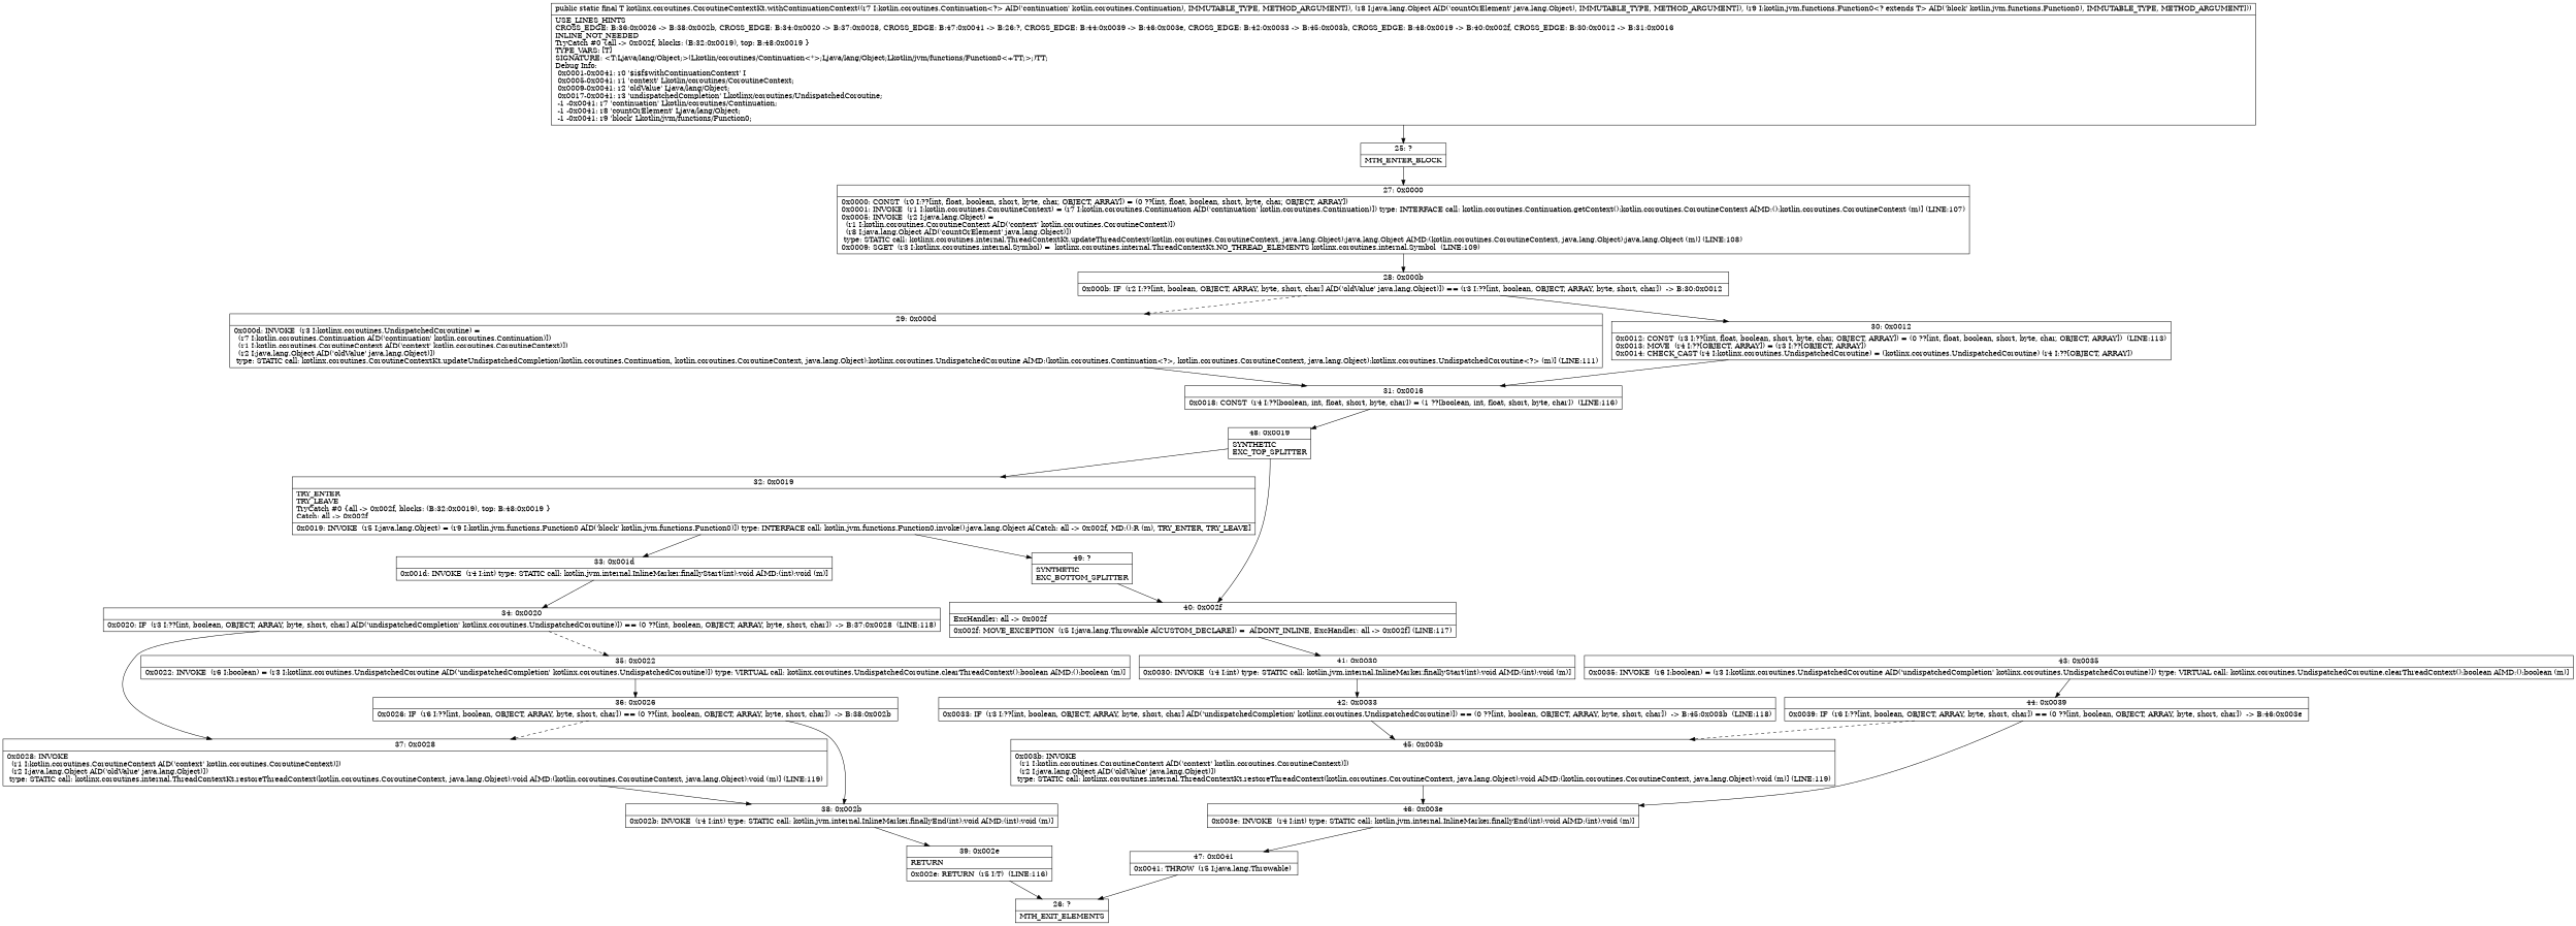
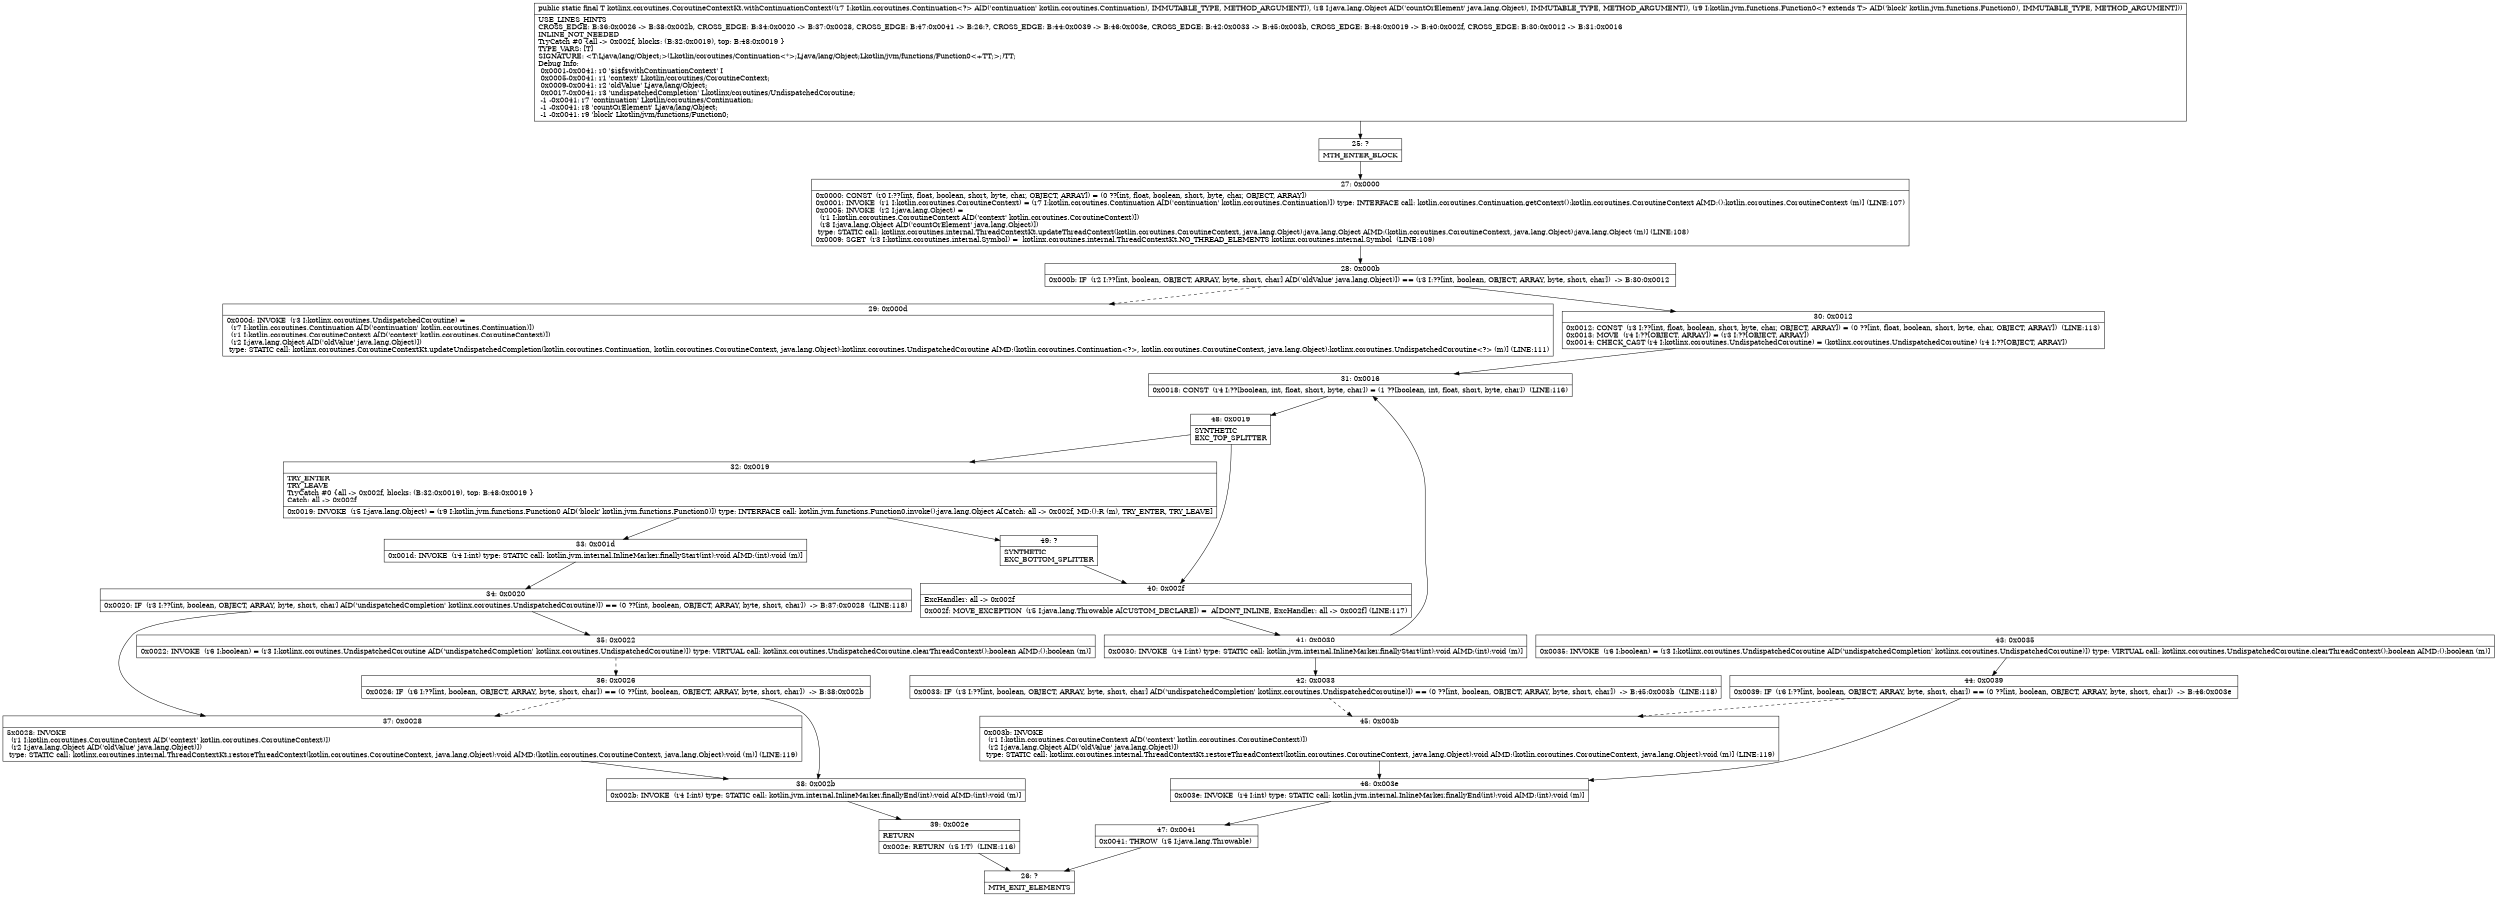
  digraph {
    node [shape=record]
    n1 [label="{25\:\ ?|MTH_ENTER_BLOCK\l}"]
    n2 [label="{27\:\ 0x0000|0x0000: CONST  (r0 I:??[int, float, boolean, short, byte, char, OBJECT, ARRAY]) = (0 ??[int, float, boolean, short, byte, char, OBJECT, ARRAY]) \l0x0001: INVOKE  (r1 I:kotlin.coroutines.CoroutineContext) = (r7 I:kotlin.coroutines.Continuation A[D('continuation' kotlin.coroutines.Continuation)]) type: INTERFACE call: kotlin.coroutines.Continuation.getContext():kotlin.coroutines.CoroutineContext A[MD:():kotlin.coroutines.CoroutineContext (m)] (LINE:107)\l0x0005: INVOKE  (r2 I:java.lang.Object) = \l  (r1 I:kotlin.coroutines.CoroutineContext A[D('context' kotlin.coroutines.CoroutineContext)])\l  (r8 I:java.lang.Object A[D('countOrElement' java.lang.Object)])\l type: STATIC call: kotlinx.coroutines.internal.ThreadContextKt.updateThreadContext(kotlin.coroutines.CoroutineContext, java.lang.Object):java.lang.Object A[MD:(kotlin.coroutines.CoroutineContext, java.lang.Object):java.lang.Object (m)] (LINE:108)\l0x0009: SGET  (r3 I:kotlinx.coroutines.internal.Symbol) =  kotlinx.coroutines.internal.ThreadContextKt.NO_THREAD_ELEMENTS kotlinx.coroutines.internal.Symbol  (LINE:109)\l}"]
    n3 [label="{28\:\ 0x000b|0x000b: IF  (r2 I:??[int, boolean, OBJECT, ARRAY, byte, short, char] A[D('oldValue' java.lang.Object)]) == (r3 I:??[int, boolean, OBJECT, ARRAY, byte, short, char])  \-\> B:30:0x0012 \l}"]
    n4 [label="{29\:\ 0x000d|0x000d: INVOKE  (r3 I:kotlinx.coroutines.UndispatchedCoroutine) = \l  (r7 I:kotlin.coroutines.Continuation A[D('continuation' kotlin.coroutines.Continuation)])\l  (r1 I:kotlin.coroutines.CoroutineContext A[D('context' kotlin.coroutines.CoroutineContext)])\l  (r2 I:java.lang.Object A[D('oldValue' java.lang.Object)])\l type: STATIC call: kotlinx.coroutines.CoroutineContextKt.updateUndispatchedCompletion(kotlin.coroutines.Continuation, kotlin.coroutines.CoroutineContext, java.lang.Object):kotlinx.coroutines.UndispatchedCoroutine A[MD:(kotlin.coroutines.Continuation\<?\>, kotlin.coroutines.CoroutineContext, java.lang.Object):kotlinx.coroutines.UndispatchedCoroutine\<?\> (m)] (LINE:111)\l}"]
    n5 [label="{30\:\ 0x0012|0x0012: CONST  (r3 I:??[int, float, boolean, short, byte, char, OBJECT, ARRAY]) = (0 ??[int, float, boolean, short, byte, char, OBJECT, ARRAY])  (LINE:113)\l0x0013: MOVE  (r4 I:??[OBJECT, ARRAY]) = (r3 I:??[OBJECT, ARRAY]) \l0x0014: CHECK_CAST (r4 I:kotlinx.coroutines.UndispatchedCoroutine) = (kotlinx.coroutines.UndispatchedCoroutine) (r4 I:??[OBJECT, ARRAY]) \l}"]
    n6 [label="{31\:\ 0x0016|0x0018: CONST  (r4 I:??[boolean, int, float, short, byte, char]) = (1 ??[boolean, int, float, short, byte, char])  (LINE:116)\l}"]
    n7 [label="{48\:\ 0x0019|SYNTHETIC\lEXC_TOP_SPLITTER\l}"]
    n8 [label="{32\:\ 0x0019|TRY_ENTER\lTRY_LEAVE\lTryCatch #0 \{all \-\> 0x002f, blocks: (B:32:0x0019), top: B:48:0x0019 \}\lCatch: all \-\> 0x002f\l|0x0019: INVOKE  (r5 I:java.lang.Object) = (r9 I:kotlin.jvm.functions.Function0 A[D('block' kotlin.jvm.functions.Function0)]) type: INTERFACE call: kotlin.jvm.functions.Function0.invoke():java.lang.Object A[Catch: all \-\> 0x002f, MD:():R (m), TRY_ENTER, TRY_LEAVE]\l}"]
    n9 [label="{40\:\ 0x002f|ExcHandler: all \-\> 0x002f\l|0x002f: MOVE_EXCEPTION  (r5 I:java.lang.Throwable A[CUSTOM_DECLARE]) =  A[DONT_INLINE, ExcHandler: all \-\> 0x002f] (LINE:117)\l}"]
    n10 [label="{33\:\ 0x001d|0x001d: INVOKE  (r4 I:int) type: STATIC call: kotlin.jvm.internal.InlineMarker.finallyStart(int):void A[MD:(int):void (m)]\l}"]
    n11 [label="{49\:\ ?|SYNTHETIC\lEXC_BOTTOM_SPLITTER\l}"]
    n12 [label="{41\:\ 0x0030|0x0030: INVOKE  (r4 I:int) type: STATIC call: kotlin.jvm.internal.InlineMarker.finallyStart(int):void A[MD:(int):void (m)]\l}"]
    n13 [label="{34\:\ 0x0020|0x0020: IF  (r3 I:??[int, boolean, OBJECT, ARRAY, byte, short, char] A[D('undispatchedCompletion' kotlinx.coroutines.UndispatchedCoroutine)]) == (0 ??[int, boolean, OBJECT, ARRAY, byte, short, char])  \-\> B:37:0x0028  (LINE:118)\l}"]
    n14 [label="{35\:\ 0x0022|0x0022: INVOKE  (r6 I:boolean) = (r3 I:kotlinx.coroutines.UndispatchedCoroutine A[D('undispatchedCompletion' kotlinx.coroutines.UndispatchedCoroutine)]) type: VIRTUAL call: kotlinx.coroutines.UndispatchedCoroutine.clearThreadContext():boolean A[MD:():boolean (m)]\l}"]
-   n15 [label="{37\:\ 0x0028|0x0028: INVOKE  \l  (r1 I:kotlin.coroutines.CoroutineContext A[D('context' kotlin.coroutines.CoroutineContext)])\l  (r2 I:java.lang.Object A[D('oldValue' java.lang.Object)])\l type: STATIC call: kotlinx.coroutines.internal.ThreadContextKt.restoreThreadContext(kotlin.coroutines.CoroutineContext, java.lang.Object):void A[MD:(kotlin.coroutines.CoroutineContext, java.lang.Object):void (m)] (LINE:119)\l}"]
+   n15 [label="{37\:\ 0x0028|5x0028: INVOKE  \l  (r1 I:kotlin.coroutines.CoroutineContext A[D('context' kotlin.coroutines.CoroutineContext)])\l  (r2 I:java.lang.Object A[D('oldValue' java.lang.Object)])\l type: STATIC call: kotlinx.coroutines.internal.ThreadContextKt.restoreThreadContext(kotlin.coroutines.CoroutineContext, java.lang.Object):void A[MD:(kotlin.coroutines.CoroutineContext, java.lang.Object):void (m)] (LINE:119)\l}"]
    n16 [label="{36\:\ 0x0026|0x0026: IF  (r6 I:??[int, boolean, OBJECT, ARRAY, byte, short, char]) == (0 ??[int, boolean, OBJECT, ARRAY, byte, short, char])  \-\> B:38:0x002b \l}"]
    n17 [label="{38\:\ 0x002b|0x002b: INVOKE  (r4 I:int) type: STATIC call: kotlin.jvm.internal.InlineMarker.finallyEnd(int):void A[MD:(int):void (m)]\l}"]
    n18 [label="{39\:\ 0x002e|RETURN\l|0x002e: RETURN  (r5 I:T)  (LINE:116)\l}"]
    n19 [label="{26\:\ ?|MTH_EXIT_ELEMENTS\l}"]
    n20 [label="{42\:\ 0x0033|0x0033: IF  (r3 I:??[int, boolean, OBJECT, ARRAY, byte, short, char] A[D('undispatchedCompletion' kotlinx.coroutines.UndispatchedCoroutine)]) == (0 ??[int, boolean, OBJECT, ARRAY, byte, short, char])  \-\> B:45:0x003b  (LINE:118)\l}"]
    n21 [label="{45\:\ 0x003b|0x003b: INVOKE  \l  (r1 I:kotlin.coroutines.CoroutineContext A[D('context' kotlin.coroutines.CoroutineContext)])\l  (r2 I:java.lang.Object A[D('oldValue' java.lang.Object)])\l type: STATIC call: kotlinx.coroutines.internal.ThreadContextKt.restoreThreadContext(kotlin.coroutines.CoroutineContext, java.lang.Object):void A[MD:(kotlin.coroutines.CoroutineContext, java.lang.Object):void (m)] (LINE:119)\l}"]
    n22 [label="{43\:\ 0x0035|0x0035: INVOKE  (r6 I:boolean) = (r3 I:kotlinx.coroutines.UndispatchedCoroutine A[D('undispatchedCompletion' kotlinx.coroutines.UndispatchedCoroutine)]) type: VIRTUAL call: kotlinx.coroutines.UndispatchedCoroutine.clearThreadContext():boolean A[MD:():boolean (m)]\l}"]
    n23 [label="{44\:\ 0x0039|0x0039: IF  (r6 I:??[int, boolean, OBJECT, ARRAY, byte, short, char]) == (0 ??[int, boolean, OBJECT, ARRAY, byte, short, char])  \-\> B:46:0x003e \l}"]
    n24 [label="{46\:\ 0x003e|0x003e: INVOKE  (r4 I:int) type: STATIC call: kotlin.jvm.internal.InlineMarker.finallyEnd(int):void A[MD:(int):void (m)]\l}"]
    n25 [label="{47\:\ 0x0041|0x0041: THROW  (r5 I:java.lang.Throwable) \l}"]
    n26 [label="{public static final T kotlinx.coroutines.CoroutineContextKt.withContinuationContext((r7 I:kotlin.coroutines.Continuation\<?\> A[D('continuation' kotlin.coroutines.Continuation), IMMUTABLE_TYPE, METHOD_ARGUMENT]), (r8 I:java.lang.Object A[D('countOrElement' java.lang.Object), IMMUTABLE_TYPE, METHOD_ARGUMENT]), (r9 I:kotlin.jvm.functions.Function0\<? extends T\> A[D('block' kotlin.jvm.functions.Function0), IMMUTABLE_TYPE, METHOD_ARGUMENT]))  | USE_LINES_HINTS\lCROSS_EDGE: B:36:0x0026 \-\> B:38:0x002b, CROSS_EDGE: B:34:0x0020 \-\> B:37:0x0028, CROSS_EDGE: B:47:0x0041 \-\> B:26:?, CROSS_EDGE: B:44:0x0039 \-\> B:46:0x003e, CROSS_EDGE: B:42:0x0033 \-\> B:45:0x003b, CROSS_EDGE: B:48:0x0019 \-\> B:40:0x002f, CROSS_EDGE: B:30:0x0012 \-\> B:31:0x0016\lINLINE_NOT_NEEDED\lTryCatch #0 \{all \-\> 0x002f, blocks: (B:32:0x0019), top: B:48:0x0019 \}\lTYPE_VARS: [T]\lSIGNATURE: \<T:Ljava\/lang\/Object;\>(Lkotlin\/coroutines\/Continuation\<*\>;Ljava\/lang\/Object;Lkotlin\/jvm\/functions\/Function0\<+TT;\>;)TT;\lDebug Info:\l  0x0001\-0x0041: r0 '$i$f$withContinuationContext' I\l  0x0005\-0x0041: r1 'context' Lkotlin\/coroutines\/CoroutineContext;\l  0x0009\-0x0041: r2 'oldValue' Ljava\/lang\/Object;\l  0x0017\-0x0041: r3 'undispatchedCompletion' Lkotlinx\/coroutines\/UndispatchedCoroutine;\l  \-1 \-0x0041: r7 'continuation' Lkotlin\/coroutines\/Continuation;\l  \-1 \-0x0041: r8 'countOrElement' Ljava\/lang\/Object;\l  \-1 \-0x0041: r9 'block' Lkotlin\/jvm\/functions\/Function0;\l}"]
    n1 -> n2
    n2 -> n3
    n3 -> n4 [style=dashed]
    n3 -> n5
-   n4 -> n6
+   n12 -> n6
    n5 -> n6
    n6 -> n7
    n7 -> n8
    n7 -> n9
    n8 -> n10
    n8 -> n11
    n9 -> n12
    n10 -> n13
    n11 -> n9
    n12 -> n20
-   n13 -> n14 [style=dashed]
+   n13 -> n14 [style=solid]
    n13 -> n15
-   n14 -> n16
+   n14 -> n16 [style=dashed]
    n15 -> n17
    n16 -> n15 [style=dashed]
    n16 -> n17
    n17 -> n18
    n18 -> n19
-   n20 -> n21
+   n20 -> n21 [style=dashed]
    n21 -> n24
    n22 -> n23
    n23 -> n21 [style=dashed]
    n23 -> n24
    n24 -> n25
    n25 -> n19
    n26 -> n1
  }
